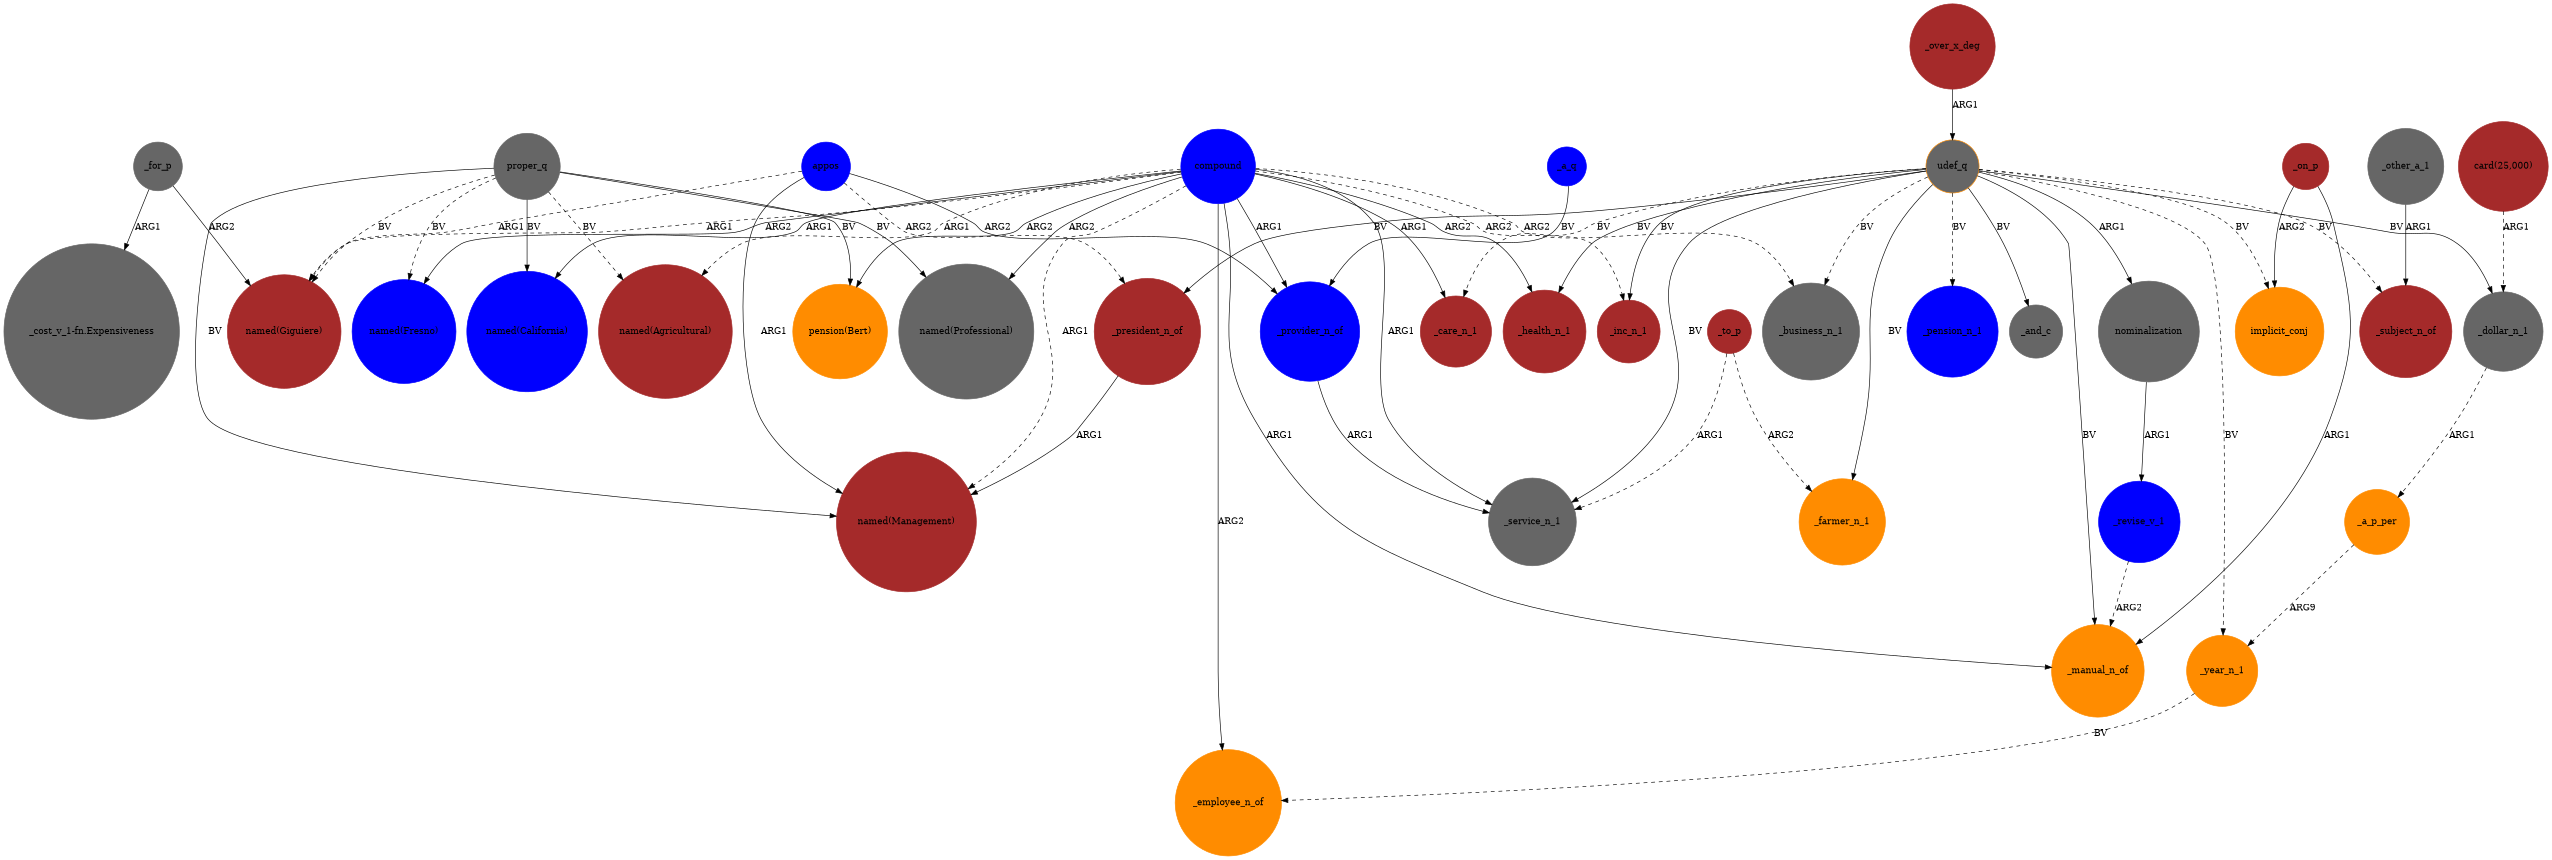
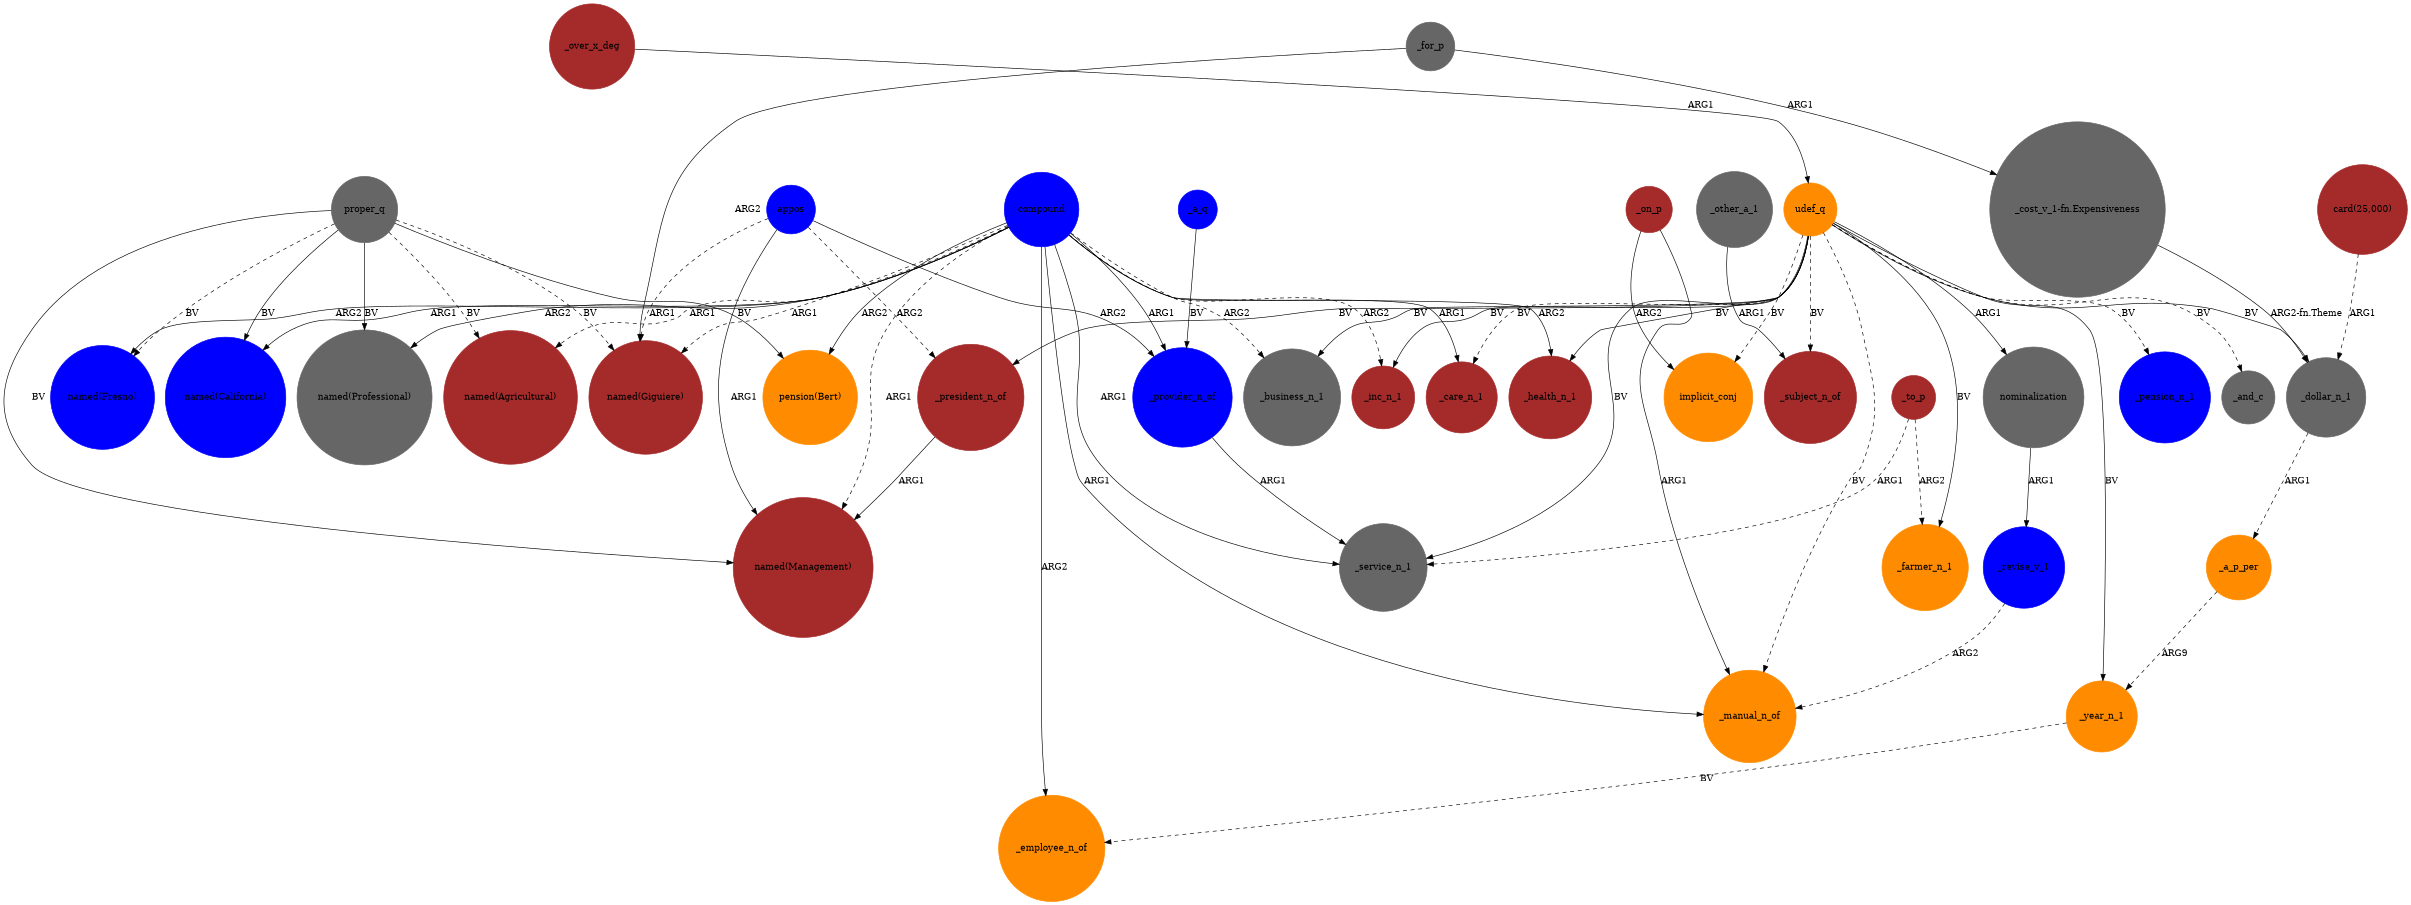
  digraph {
    node [color=brown shape=circle style=filled]
    edge [style=solid]
    _revise_v_1 [color=blue]
    _manual_n_of [color=darkorange]
    _provider_n_of [color=blue]
    _service_n_1 [color=gray40]
    _for_p [color=gray40]
    "named(Giguiere)"
    "_cost_v_1-fn.Expensiveness" [color=gray40]
    _dollar_n_1 [color=gray40]
    _a_p_per [color=darkorange]
    nominalization [color=gray40]
    compound [color=blue]
    "named(Management)"
    _inc_n_1
    _employee_n_of [color=darkorange]
    _care_n_1
    "named(Fresno)" [color=blue]
    "named(California)" [color=blue]
    "named(Professional)" [color=gray40]
    "named(Agricultural)"
    n20 [color=darkorange label="pension(Bert)"]
    _health_n_1
    _business_n_1 [color=gray40]
    appos [color=blue]
    _president_n_of
-   udef_q [color=darkorange fillcolor=gray40]
+   udef_q [color=darkorange]
    implicit_conj [color=darkorange]
    _year_n_1 [color=darkorange]
    _subject_n_of
    _pension_n_1 [color=blue]
    _farmer_n_1 [color=darkorange]
    _and_c [color=gray40]
    _a_q [color=blue]
    _to_p
    _on_p
    proper_q [color=gray40]
    _over_x_deg
    "card(25,000)"
    _other_a_1 [color=gray40]
    _revise_v_1 -> _manual_n_of [label=ARG2 style=dashed]
    _provider_n_of -> _service_n_1 [label=ARG1]
    _for_p -> "named(Giguiere)" [label=ARG2]
    _for_p -> "_cost_v_1-fn.Expensiveness" [label=ARG1]
+   "_cost_v_1-fn.Expensiveness" -> _dollar_n_1 [label="ARG2-fn.Theme"]
    _dollar_n_1 -> _a_p_per [label=ARG1 style=dashed]
    _a_p_per -> _year_n_1 [label=ARG9 style=dashed]
    nominalization -> _revise_v_1 [label=ARG1]
    compound -> _manual_n_of [label=ARG1]
    compound -> _provider_n_of [label=ARG1]
    compound -> _service_n_1 [label=ARG1]
    compound -> "named(Giguiere)" [label=ARG1 style=dashed]
    compound -> "named(Management)" [label=ARG1 style=dashed]
    compound -> _inc_n_1 [label=ARG2 style=dashed]
    compound -> _employee_n_of [label=ARG2]
    compound -> _care_n_1 [label=ARG1]
    compound -> "named(Fresno)" [label=ARG2]
    compound -> "named(California)" [label=ARG1]
    compound -> "named(Professional)" [label=ARG2]
    compound -> "named(Agricultural)" [label=ARG1 style=dashed]
    compound -> n20 [label=ARG2]
    compound -> _health_n_1 [label=ARG2]
    compound -> _business_n_1 [label=ARG2 style=dashed]
    appos -> _provider_n_of [label=ARG2]
    appos -> "named(Giguiere)" [label=ARG1 style=dashed]
    appos -> "named(Management)" [label=ARG1]
    appos -> _president_n_of [label=ARG2 style=dashed]
    _president_n_of -> "named(Management)" [label=ARG1]
-   udef_q -> _manual_n_of [label=BV]
+   udef_q -> _manual_n_of [label=BV style=dashed]
    udef_q -> _service_n_1 [label=BV]
    udef_q -> _dollar_n_1 [label=BV]
    udef_q -> nominalization [label=ARG1]
    udef_q -> _inc_n_1 [label=BV]
    udef_q -> _care_n_1 [label=BV style=dashed]
    udef_q -> _health_n_1 [label=BV]
-   udef_q -> _business_n_1 [label=BV style=dashed]
+   udef_q -> _business_n_1 [label=BV]
    udef_q -> _president_n_of [label=BV]
    udef_q -> implicit_conj [label=BV style=dashed]
-   udef_q -> _year_n_1 [label=BV style=dashed]
+   udef_q -> _year_n_1 [label=BV]
    udef_q -> _subject_n_of [label=BV style=dashed]
    udef_q -> _pension_n_1 [label=BV style=dashed]
    udef_q -> _farmer_n_1 [label=BV]
-   udef_q -> _and_c [label=BV]
+   udef_q -> _and_c [label=BV style=dashed]
    _year_n_1 -> _employee_n_of [label=BV style=dashed]
    _a_q -> _provider_n_of [label=BV]
    _to_p -> _service_n_1 [label=ARG1 style=dashed]
    _to_p -> _farmer_n_1 [label=ARG2 style=dashed]
    _on_p -> _manual_n_of [label=ARG1]
    _on_p -> implicit_conj [label=ARG2]
    proper_q -> "named(Giguiere)" [label=BV style=dashed]
    proper_q -> "named(Management)" [label=BV]
    proper_q -> "named(Fresno)" [label=BV style=dashed]
    proper_q -> "named(California)" [label=BV]
    proper_q -> "named(Professional)" [label=BV]
    proper_q -> "named(Agricultural)" [label=BV style=dashed]
    proper_q -> n20 [label=BV]
    _over_x_deg -> udef_q [label=ARG1]
    "card(25,000)" -> _dollar_n_1 [label=ARG1 style=dashed]
    _other_a_1 -> _subject_n_of [label=ARG1]
  }
